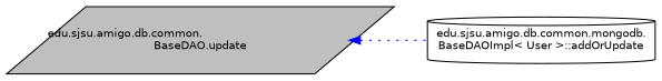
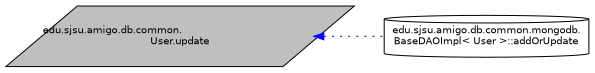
  digraph {
    rankdir=LR
    node [color=black fontname=Helvetica fontsize=10 style=filled]
-   n1 [fillcolor=grey75 fontcolor=black height=0.2 label="edu.sjsu.amigo.db.common.\lBaseDAO.update" shape=parallelogram width=0.4]
+   n1 [fillcolor=grey75 fontcolor=black height=0.2 label="edu.sjsu.amigo.db.common.\lUser.update" shape=parallelogram width=0.4]
    n2 [fillcolor=white height=0.2 label="edu.sjsu.amigo.db.common.mongodb.\lBaseDAOImpl\< User \>::addOrUpdate" shape=cylinder width=0.4]
    n1 -> n2 [color=blue dir=back fontname=Helvetica fontsize=10 labelfontname=Helvetica labelfontsize=10 style=dotted]
  }
